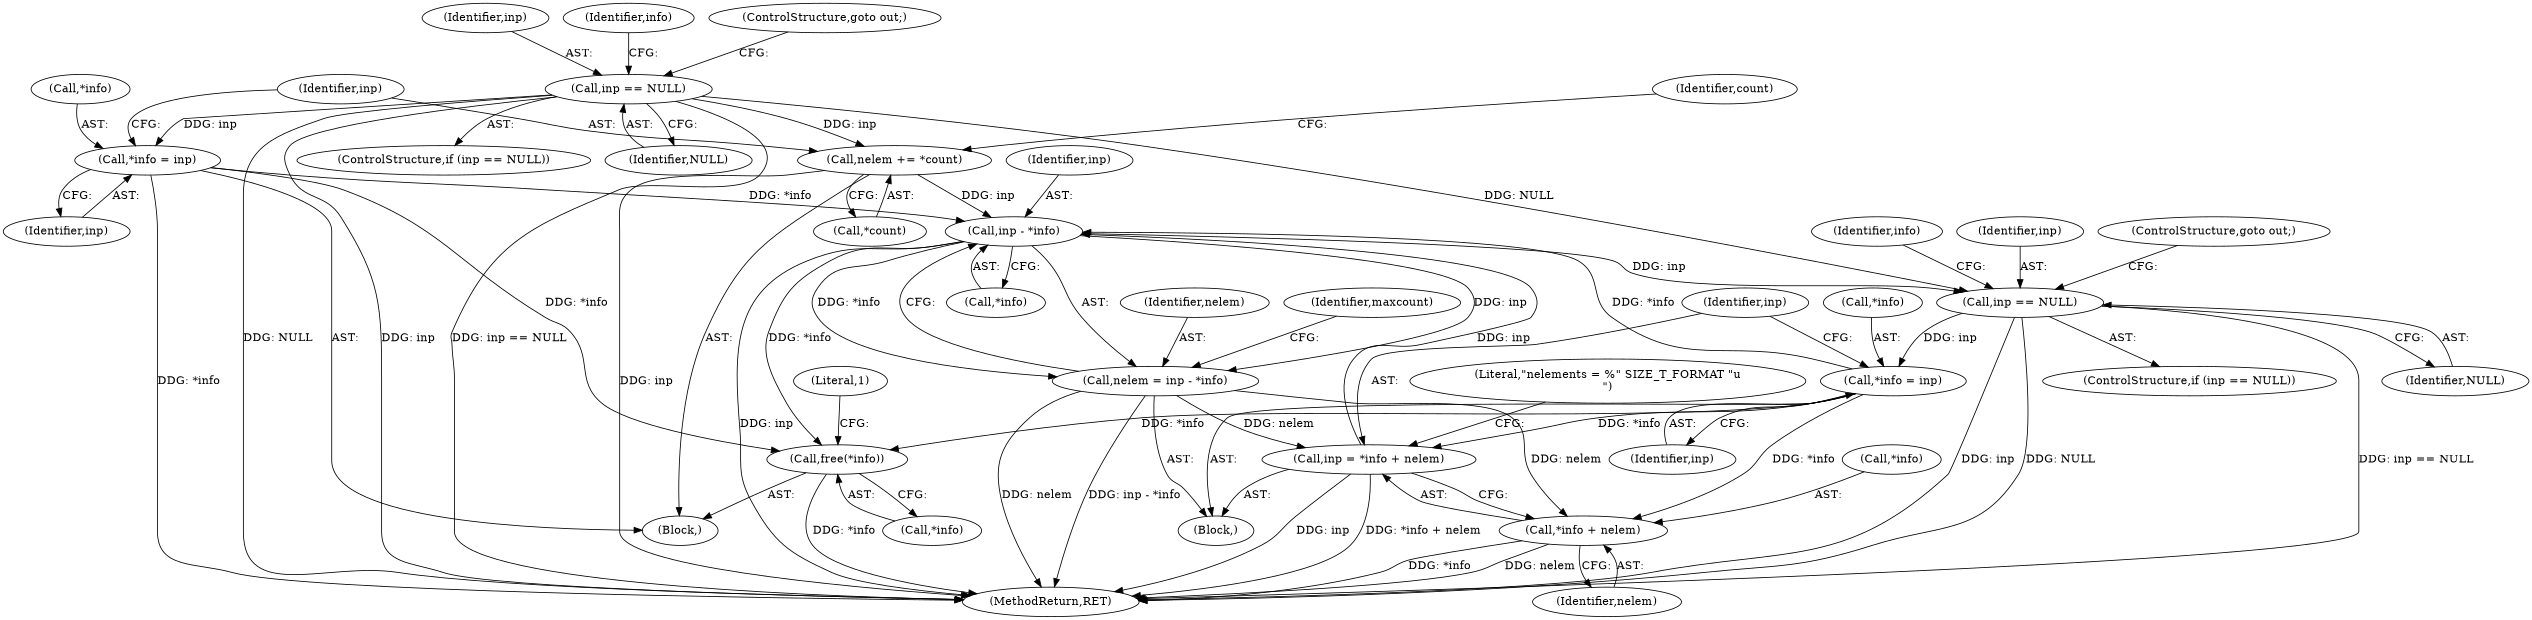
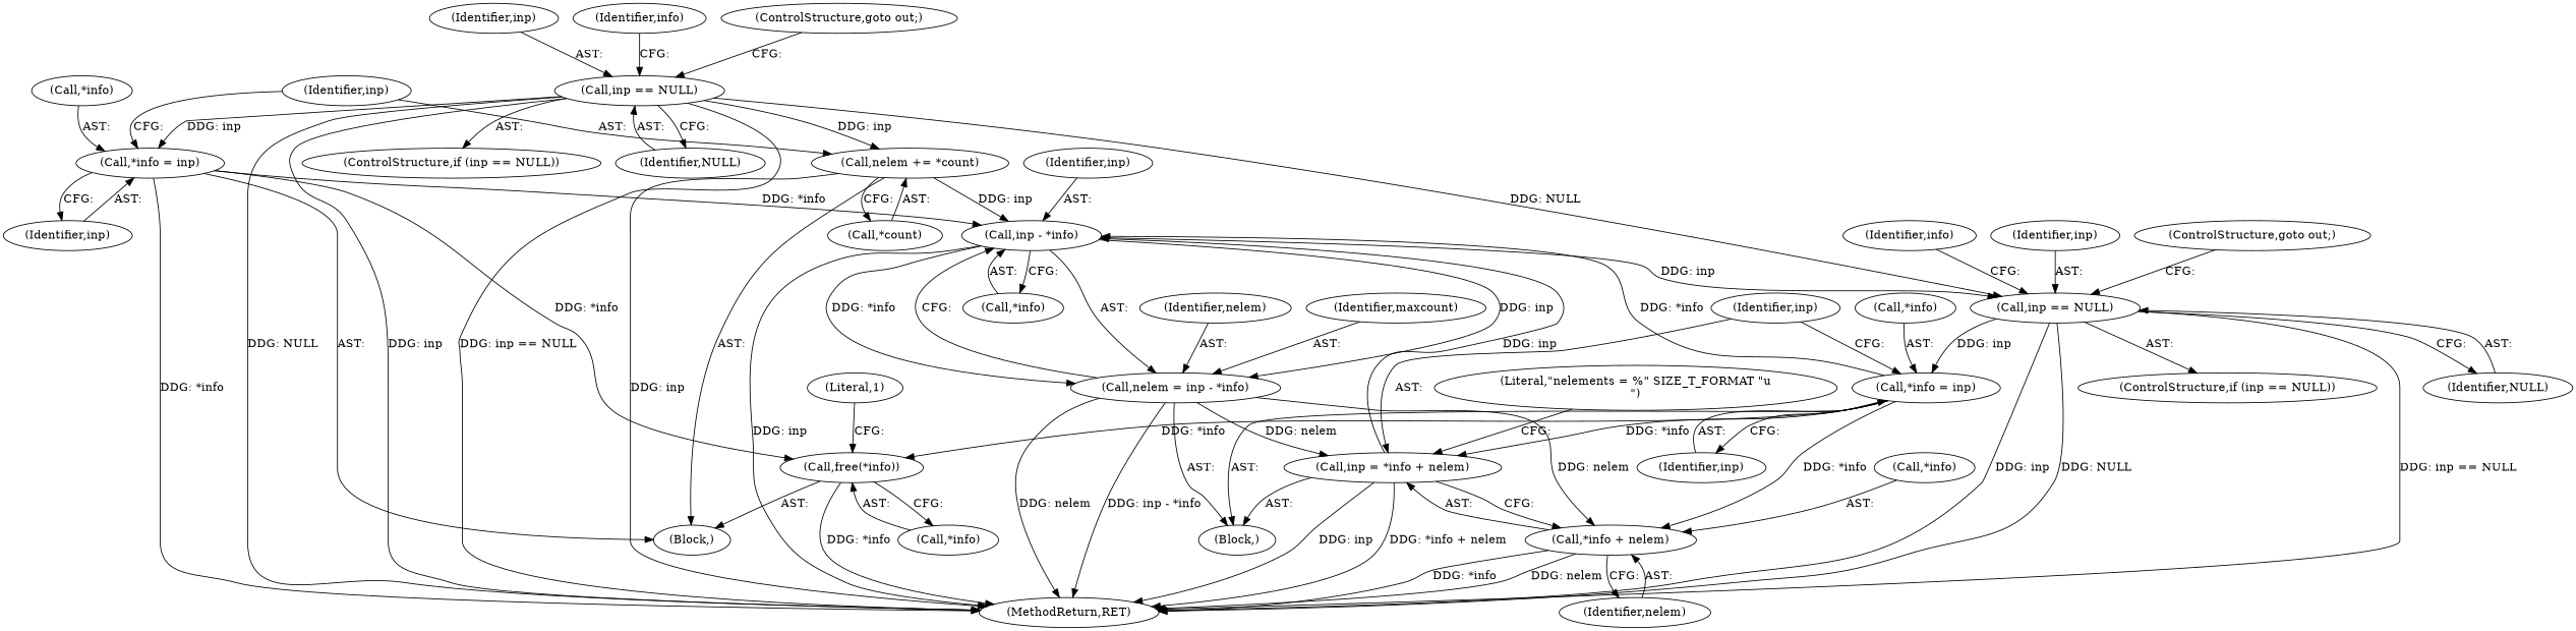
  digraph {
    n1 [label="(Call,inp - *info)"]
    n2 [label="(Call,inp == NULL)"]
    n3 [label="(Call,nelem = inp - *info)"]
    n4 [label="(Call,free(*info))"]
    n5 [label="(MethodReturn,RET)"]
    n6 [label="(Call,*info)"]
    n7 [label="(Call,*info = inp)"]
    n8 [label="(ControlStructure,if (inp == NULL))"]
    n9 [label="(Identifier,NULL)"]
    n10 [label="(Call,inp = *info + nelem)"]
    n11 [label="(Call,*info + nelem)"]
    n12 [label="(Block,)"]
    n13 [label="(Block,)"]
    n14 [label="(Call,*info)"]
    n15 [label="(Identifier,nelem)"]
    n16 [label="(Identifier,inp)"]
    n17 [label="(Call,nelem += *count)"]
    n18 [label="(Call,*count)"]
    n19 [label="(Call,inp == NULL)"]
    n20 [label="(Call,*info = inp)"]
    n21 [label="(ControlStructure,if (inp == NULL))"]
    n22 [label="(Identifier,NULL)"]
    n23 [label="(Identifier,inp)"]
    n24 [label="(Identifier,inp)"]
-   n25 [label="(Identifier,count)"]
    n26 [label="(Call,*info)"]
    n27 [label="(Identifier,inp)"]
    n28 [label="(Literal,\"nelements = %\" SIZE_T_FORMAT \"u\n\")"]
    n29 [label="(Identifier,inp)"]
    n30 [label="(Identifier,nelem)"]
    n31 [label="(Literal,1)"]
    n32 [label="(Identifier,inp)"]
    n33 [label="(Call,*info)"]
    n34 [label="(Identifier,info)"]
    n35 [label="(ControlStructure,goto out;)"]
    n36 [label="(Identifier,maxcount)"]
    n37 [label="(Identifier,info)"]
    n38 [label="(Identifier,inp)"]
    n39 [label="(ControlStructure,goto out;)"]
    n40 [label="(Call,*info)"]
    n1 -> n2 [label="DDG: inp"]
    n1 -> n3 [label="AST: "]
    n1 -> n3 [label="DDG: inp"]
    n1 -> n3 [label="DDG: *info"]
-   n1 -> n4 [label="DDG: *info"]
    n1 -> n5 [label="DDG: inp"]
    n1 -> n6 [label="CFG: "]
    n2 -> n5 [label="DDG: inp"]
    n2 -> n5 [label="DDG: NULL"]
    n2 -> n5 [label="DDG: inp == NULL"]
    n2 -> n7 [label="DDG: inp"]
    n2 -> n8 [label="AST: "]
    n2 -> n9 [label="CFG: "]
    n3 -> n1 [label="CFG: "]
    n3 -> n5 [label="DDG: nelem"]
    n3 -> n5 [label="DDG: inp - *info"]
    n3 -> n10 [label="DDG: nelem"]
    n3 -> n11 [label="DDG: nelem"]
    n3 -> n12 [label="AST: "]
    n4 -> n5 [label="DDG: *info"]
    n4 -> n13 [label="AST: "]
    n4 -> n14 [label="CFG: "]
    n6 -> n1 [label="AST: "]
    n7 -> n1 [label="DDG: *info"]
    n7 -> n4 [label="DDG: *info"]
    n7 -> n10 [label="DDG: *info"]
    n7 -> n11 [label="DDG: *info"]
    n7 -> n12 [label="AST: "]
    n7 -> n16 [label="CFG: "]
    n9 -> n2 [label="AST: "]
    n10 -> n1 [label="DDG: inp"]
    n10 -> n5 [label="DDG: inp"]
    n10 -> n5 [label="DDG: *info + nelem"]
    n10 -> n11 [label="CFG: "]
    n10 -> n12 [label="AST: "]
    n11 -> n5 [label="DDG: *info"]
    n11 -> n5 [label="DDG: nelem"]
    n11 -> n10 [label="AST: "]
    n11 -> n15 [label="CFG: "]
    n14 -> n4 [label="AST: "]
    n15 -> n11 [label="AST: "]
    n16 -> n7 [label="AST: "]
    n17 -> n1 [label="DDG: inp"]
    n17 -> n5 [label="DDG: inp"]
    n17 -> n13 [label="AST: "]
    n17 -> n18 [label="CFG: "]
    n18 -> n17 [label="AST: "]
    n19 -> n2 [label="DDG: NULL"]
    n19 -> n5 [label="DDG: inp"]
    n19 -> n5 [label="DDG: inp == NULL"]
    n19 -> n5 [label="DDG: NULL"]
    n19 -> n17 [label="DDG: inp"]
    n19 -> n20 [label="DDG: inp"]
    n19 -> n21 [label="AST: "]
    n19 -> n22 [label="CFG: "]
    n20 -> n1 [label="DDG: *info"]
    n20 -> n4 [label="DDG: *info"]
    n20 -> n5 [label="DDG: *info"]
    n20 -> n13 [label="AST: "]
    n20 -> n23 [label="CFG: "]
    n22 -> n19 [label="AST: "]
    n23 -> n20 [label="AST: "]
    n24 -> n19 [label="AST: "]
-   n25 -> n17 [label="CFG: "]
    n26 -> n20 [label="AST: "]
    n27 -> n17 [label="AST: "]
    n27 -> n20 [label="CFG: "]
    n28 -> n10 [label="CFG: "]
    n29 -> n7 [label="CFG: "]
    n29 -> n10 [label="AST: "]
    n30 -> n3 [label="AST: "]
    n31 -> n4 [label="CFG: "]
    n32 -> n1 [label="AST: "]
    n33 -> n7 [label="AST: "]
    n34 -> n19 [label="CFG: "]
    n35 -> n19 [label="CFG: "]
-   n36 -> n3 [label="CFG: "]
+   n36 -> n3 [label="AST: "]
    n37 -> n2 [label="CFG: "]
    n38 -> n2 [label="AST: "]
    n39 -> n2 [label="CFG: "]
    n40 -> n11 [label="AST: "]
  }
